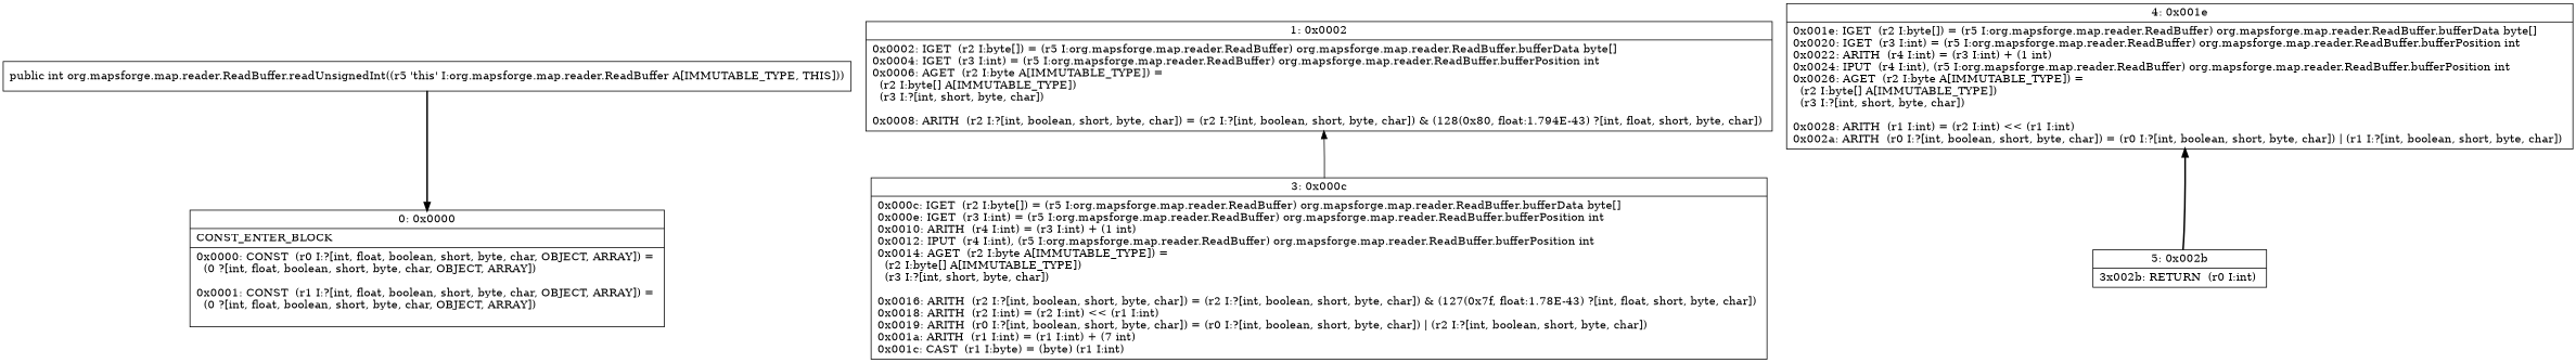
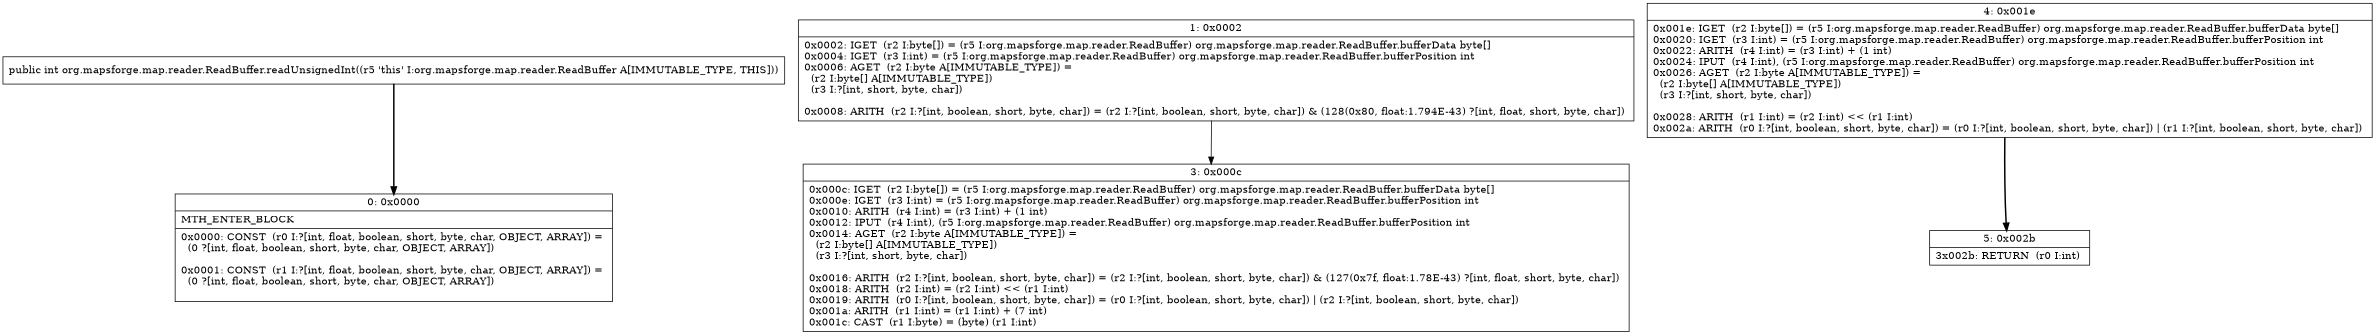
  digraph {
    node [shape=record]
    edge [style=bold]
-   n1 [label="{0\:\ 0x0000|CONST_ENTER_BLOCK\l|0x0000: CONST  (r0 I:?[int, float, boolean, short, byte, char, OBJECT, ARRAY]) = \l  (0 ?[int, float, boolean, short, byte, char, OBJECT, ARRAY])\l \l0x0001: CONST  (r1 I:?[int, float, boolean, short, byte, char, OBJECT, ARRAY]) = \l  (0 ?[int, float, boolean, short, byte, char, OBJECT, ARRAY])\l \l}"]
+   n1 [label="{0\:\ 0x0000|MTH_ENTER_BLOCK\l|0x0000: CONST  (r0 I:?[int, float, boolean, short, byte, char, OBJECT, ARRAY]) = \l  (0 ?[int, float, boolean, short, byte, char, OBJECT, ARRAY])\l \l0x0001: CONST  (r1 I:?[int, float, boolean, short, byte, char, OBJECT, ARRAY]) = \l  (0 ?[int, float, boolean, short, byte, char, OBJECT, ARRAY])\l \l}"]
    n2 [label="{1\:\ 0x0002|0x0002: IGET  (r2 I:byte[]) = (r5 I:org.mapsforge.map.reader.ReadBuffer) org.mapsforge.map.reader.ReadBuffer.bufferData byte[] \l0x0004: IGET  (r3 I:int) = (r5 I:org.mapsforge.map.reader.ReadBuffer) org.mapsforge.map.reader.ReadBuffer.bufferPosition int \l0x0006: AGET  (r2 I:byte A[IMMUTABLE_TYPE]) = \l  (r2 I:byte[] A[IMMUTABLE_TYPE])\l  (r3 I:?[int, short, byte, char])\l \l0x0008: ARITH  (r2 I:?[int, boolean, short, byte, char]) = (r2 I:?[int, boolean, short, byte, char]) & (128(0x80, float:1.794E\-43) ?[int, float, short, byte, char]) \l}"]
    n3 [label="{3\:\ 0x000c|0x000c: IGET  (r2 I:byte[]) = (r5 I:org.mapsforge.map.reader.ReadBuffer) org.mapsforge.map.reader.ReadBuffer.bufferData byte[] \l0x000e: IGET  (r3 I:int) = (r5 I:org.mapsforge.map.reader.ReadBuffer) org.mapsforge.map.reader.ReadBuffer.bufferPosition int \l0x0010: ARITH  (r4 I:int) = (r3 I:int) + (1 int) \l0x0012: IPUT  (r4 I:int), (r5 I:org.mapsforge.map.reader.ReadBuffer) org.mapsforge.map.reader.ReadBuffer.bufferPosition int \l0x0014: AGET  (r2 I:byte A[IMMUTABLE_TYPE]) = \l  (r2 I:byte[] A[IMMUTABLE_TYPE])\l  (r3 I:?[int, short, byte, char])\l \l0x0016: ARITH  (r2 I:?[int, boolean, short, byte, char]) = (r2 I:?[int, boolean, short, byte, char]) & (127(0x7f, float:1.78E\-43) ?[int, float, short, byte, char]) \l0x0018: ARITH  (r2 I:int) = (r2 I:int) \<\< (r1 I:int) \l0x0019: ARITH  (r0 I:?[int, boolean, short, byte, char]) = (r0 I:?[int, boolean, short, byte, char]) \| (r2 I:?[int, boolean, short, byte, char]) \l0x001a: ARITH  (r1 I:int) = (r1 I:int) + (7 int) \l0x001c: CAST  (r1 I:byte) = (byte) (r1 I:int) \l}"]
    n4 [label="{4\:\ 0x001e|0x001e: IGET  (r2 I:byte[]) = (r5 I:org.mapsforge.map.reader.ReadBuffer) org.mapsforge.map.reader.ReadBuffer.bufferData byte[] \l0x0020: IGET  (r3 I:int) = (r5 I:org.mapsforge.map.reader.ReadBuffer) org.mapsforge.map.reader.ReadBuffer.bufferPosition int \l0x0022: ARITH  (r4 I:int) = (r3 I:int) + (1 int) \l0x0024: IPUT  (r4 I:int), (r5 I:org.mapsforge.map.reader.ReadBuffer) org.mapsforge.map.reader.ReadBuffer.bufferPosition int \l0x0026: AGET  (r2 I:byte A[IMMUTABLE_TYPE]) = \l  (r2 I:byte[] A[IMMUTABLE_TYPE])\l  (r3 I:?[int, short, byte, char])\l \l0x0028: ARITH  (r1 I:int) = (r2 I:int) \<\< (r1 I:int) \l0x002a: ARITH  (r0 I:?[int, boolean, short, byte, char]) = (r0 I:?[int, boolean, short, byte, char]) \| (r1 I:?[int, boolean, short, byte, char]) \l}"]
    n5 [label="{5\:\ 0x002b|3x002b: RETURN  (r0 I:int) \l}"]
    n6 [label="{public int org.mapsforge.map.reader.ReadBuffer.readUnsignedInt((r5 'this' I:org.mapsforge.map.reader.ReadBuffer A[IMMUTABLE_TYPE, THIS])) }"]
-   n3 -> n2 [style=solid]
-   n5 -> n4
+   n2 -> n3 [style=solid]
+   n4 -> n5
    n6 -> n1
  }
